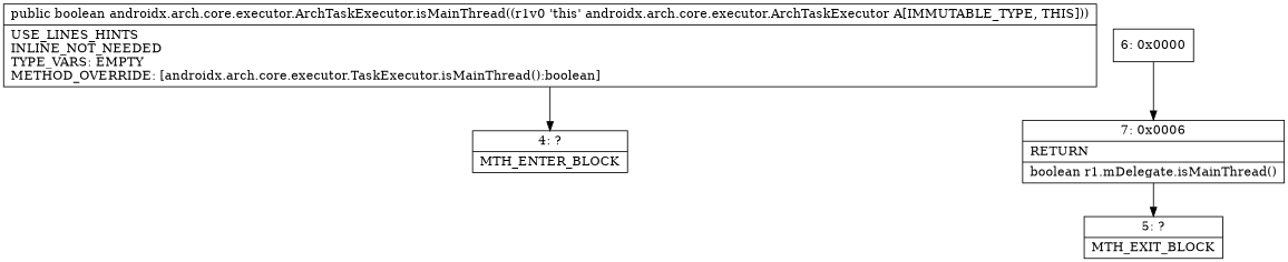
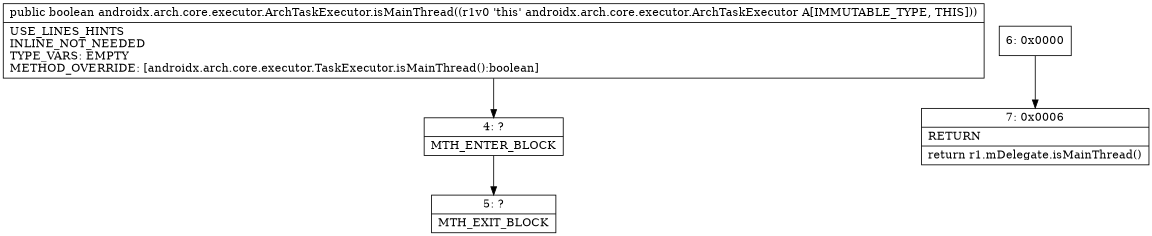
  digraph {
    node [shape=record]
    n1 [label="{4\:\ ?|MTH_ENTER_BLOCK\l}"]
    n2 [label="{6\:\ 0x0000}"]
-   n3 [label="{7\:\ 0x0006|RETURN\l|boolean r1.mDelegate.isMainThread()\l}"]
+   n3 [label="{7\:\ 0x0006|RETURN\l|return r1.mDelegate.isMainThread()\l}"]
    n4 [label="{5\:\ ?|MTH_EXIT_BLOCK\l}"]
    n5 [label="{public boolean androidx.arch.core.executor.ArchTaskExecutor.isMainThread((r1v0 'this' androidx.arch.core.executor.ArchTaskExecutor A[IMMUTABLE_TYPE, THIS]))  | USE_LINES_HINTS\lINLINE_NOT_NEEDED\lTYPE_VARS: EMPTY\lMETHOD_OVERRIDE: [androidx.arch.core.executor.TaskExecutor.isMainThread():boolean]\l}"]
    n2 -> n3
-   n3 -> n4
+   n1 -> n4
    n5 -> n1
  }
